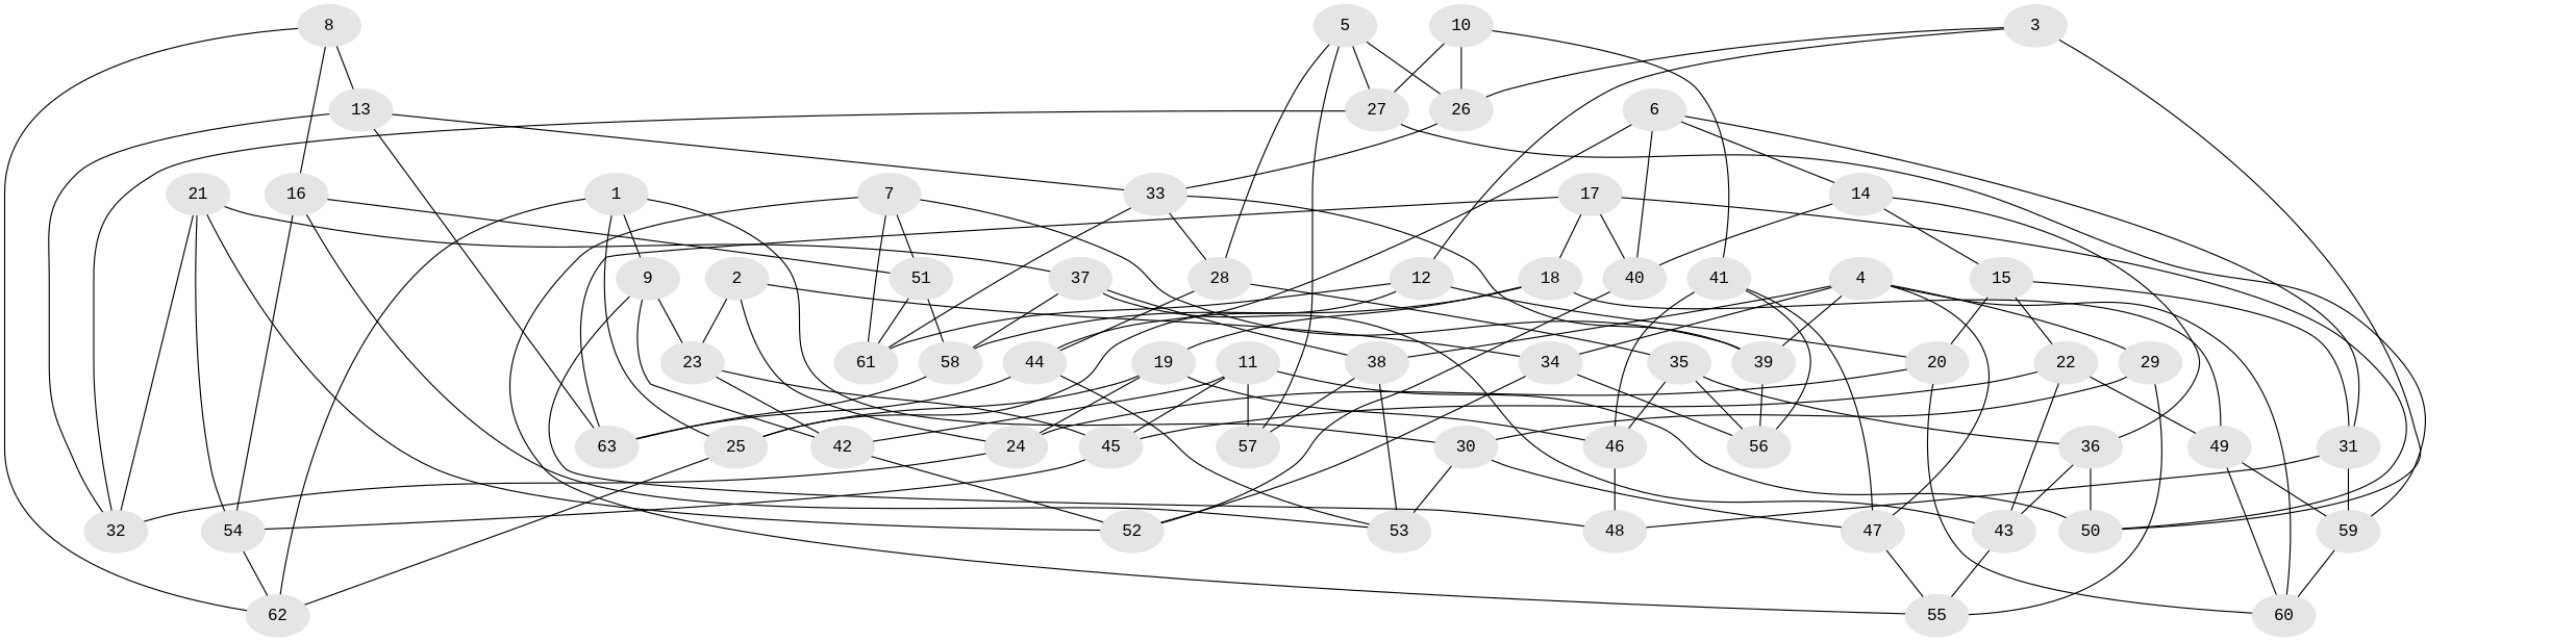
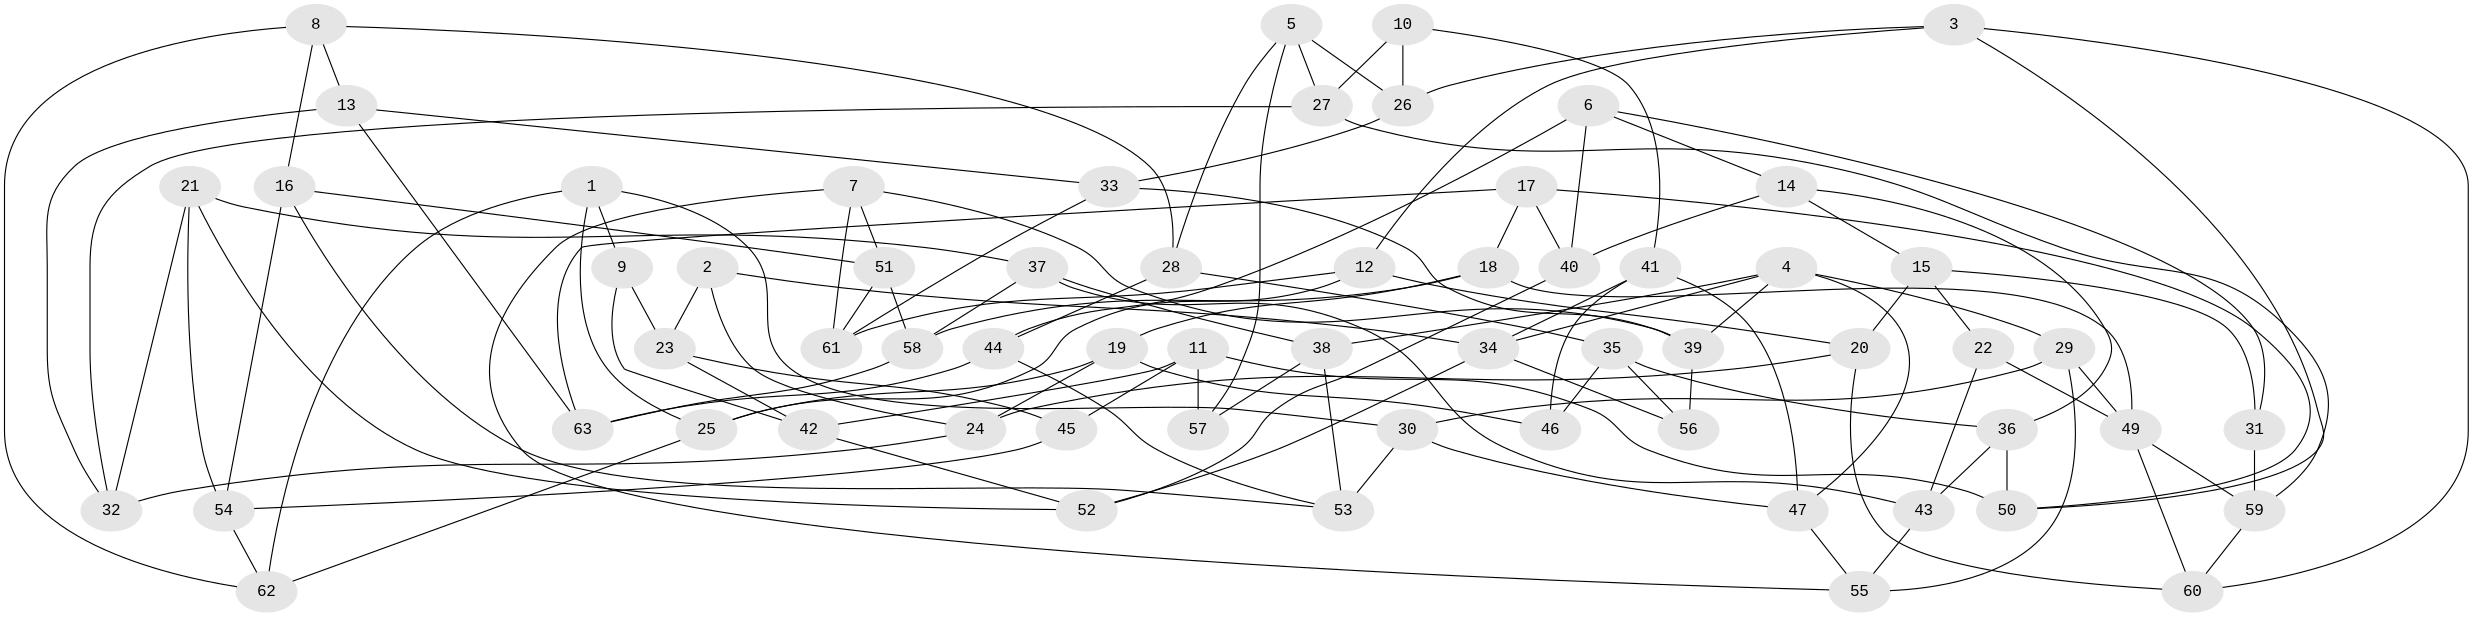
  graph {
    fontname="Liberation Mono"
    node [color=gray90 fontname="Liberation Mono" style=filled]
    edge [fontname="Liberation Mono"]
    1
    9
    25
    30
    62
    23
-   48
    42
    47
    53
    2
    24
    34
    45
    32
    52
    56
    3
    12
    26
    50
    60
    61
    20
    33
    4
    29
    38
    39
    55
    49
    57
    5
    27
    28
    59
    44
    35
    6
    14
    31
    40
    15
    36
    63
    7
    51
    58
    8
    13
    16
    54
    10
    41
    46
    11
    22
    43
    17
    18
    19
    21
    37
    1 -- 9
    1 -- 25
    1 -- 30
    1 -- 62
    9 -- 23
-   9 -- 48
    9 -- 42
    25 -- 62
    30 -- 47
    30 -- 53
    23 -- 42
    23 -- 45
    42 -- 52
    47 -- 55
    2 -- 23
    2 -- 24
    2 -- 34
    24 -- 32
    34 -- 52
    34 -- 56
    45 -- 54
    3 -- 12
    3 -- 26
    3 -- 50
-   4 -- 60
+   3 -- 60
    12 -- 25
    12 -- 61
    12 -- 20
    26 -- 33
    20 -- 24
    20 -- 60
    33 -- 61
    33 -- 39
    4 -- 47
    4 -- 34
    4 -- 29
    4 -- 38
    4 -- 39
    29 -- 30
    29 -- 55
+   29 -- 49
    38 -- 53
    38 -- 57
    39 -- 56
    49 -- 60
    49 -- 59
    5 -- 26
    5 -- 57
    5 -- 27
    5 -- 28
    27 -- 32
    27 -- 59
    28 -- 44
    28 -- 35
    59 -- 60
    44 -- 53
    44 -- 63
    35 -- 56
    35 -- 36
    35 -- 46
    6 -- 44
    6 -- 14
    6 -- 31
    6 -- 40
    14 -- 40
    14 -- 15
    14 -- 36
-   31 -- 48
    31 -- 59
    40 -- 52
    15 -- 20
    15 -- 31
    15 -- 22
    36 -- 50
    36 -- 43
    7 -- 61
    7 -- 39
    7 -- 55
    7 -- 51
    51 -- 61
    51 -- 58
    58 -- 63
    8 -- 62
-   33 -- 28
+   8 -- 28
    8 -- 13
    8 -- 16
    13 -- 32
    13 -- 33
    13 -- 63
    16 -- 53
    16 -- 51
    16 -- 54
    54 -- 62
    10 -- 26
    10 -- 27
    10 -- 41
    41 -- 47
-   41 -- 56
+   41 -- 34
    41 -- 46
-   46 -- 48
    11 -- 42
    11 -- 45
    11 -- 50
    11 -- 57
-   22 -- 45
    22 -- 49
    22 -- 43
    43 -- 55
    17 -- 50
    17 -- 40
    17 -- 63
    17 -- 18
    18 -- 49
    18 -- 58
    18 -- 19
    19 -- 25
    19 -- 24
    19 -- 46
    21 -- 32
    21 -- 52
    21 -- 54
    21 -- 37
    37 -- 38
    37 -- 58
    37 -- 43
  }
